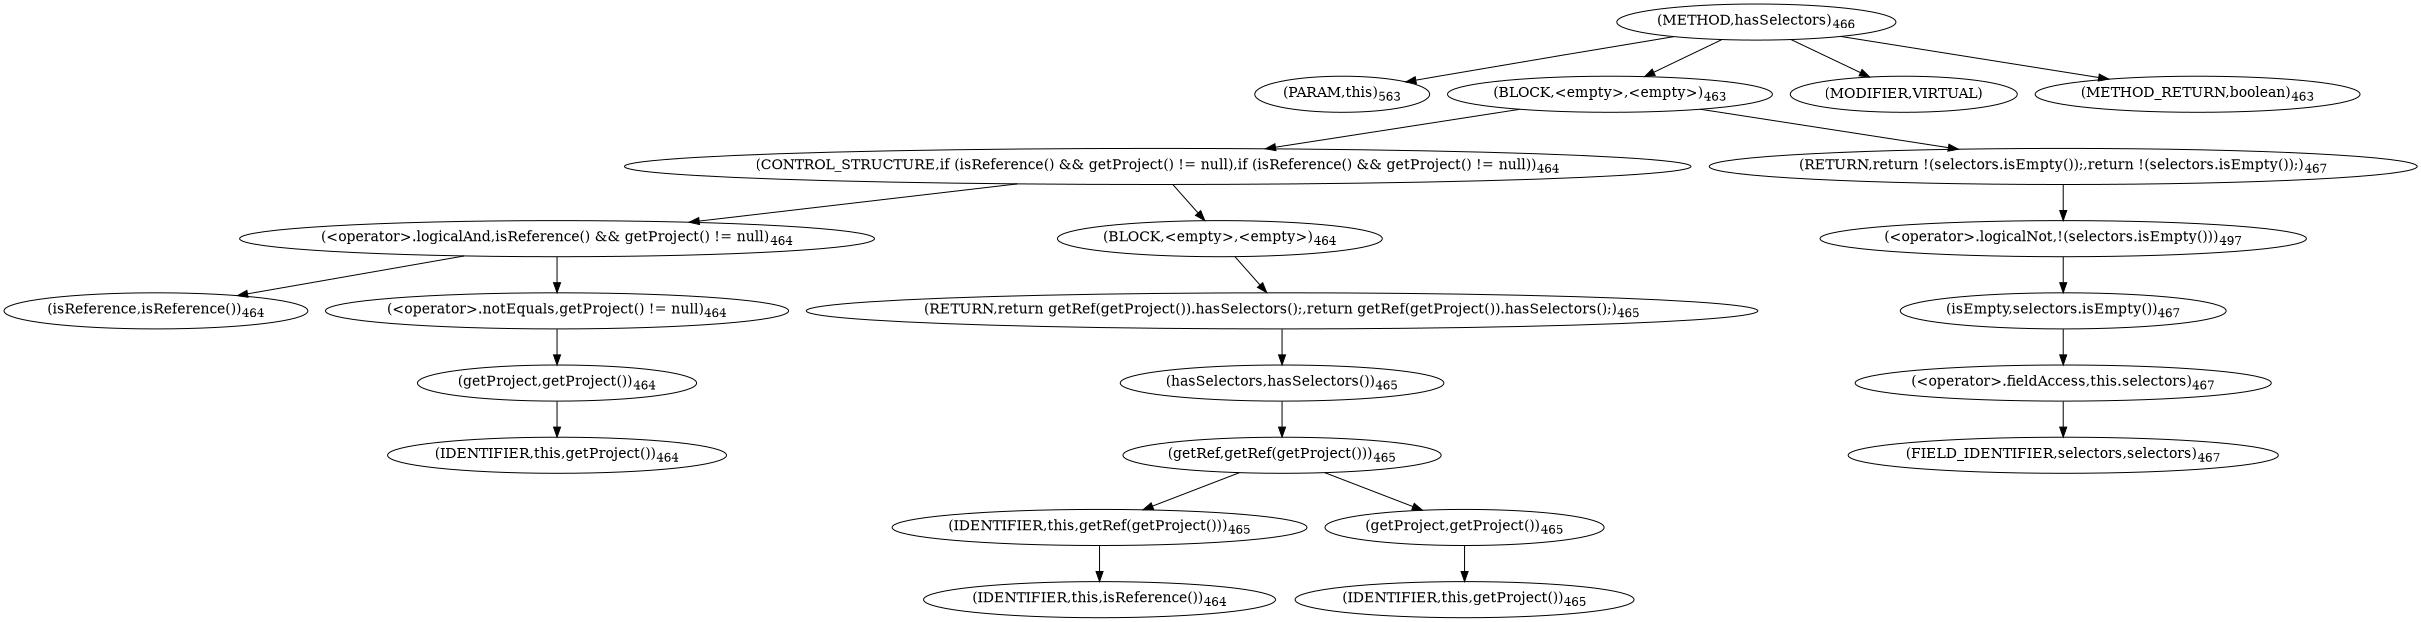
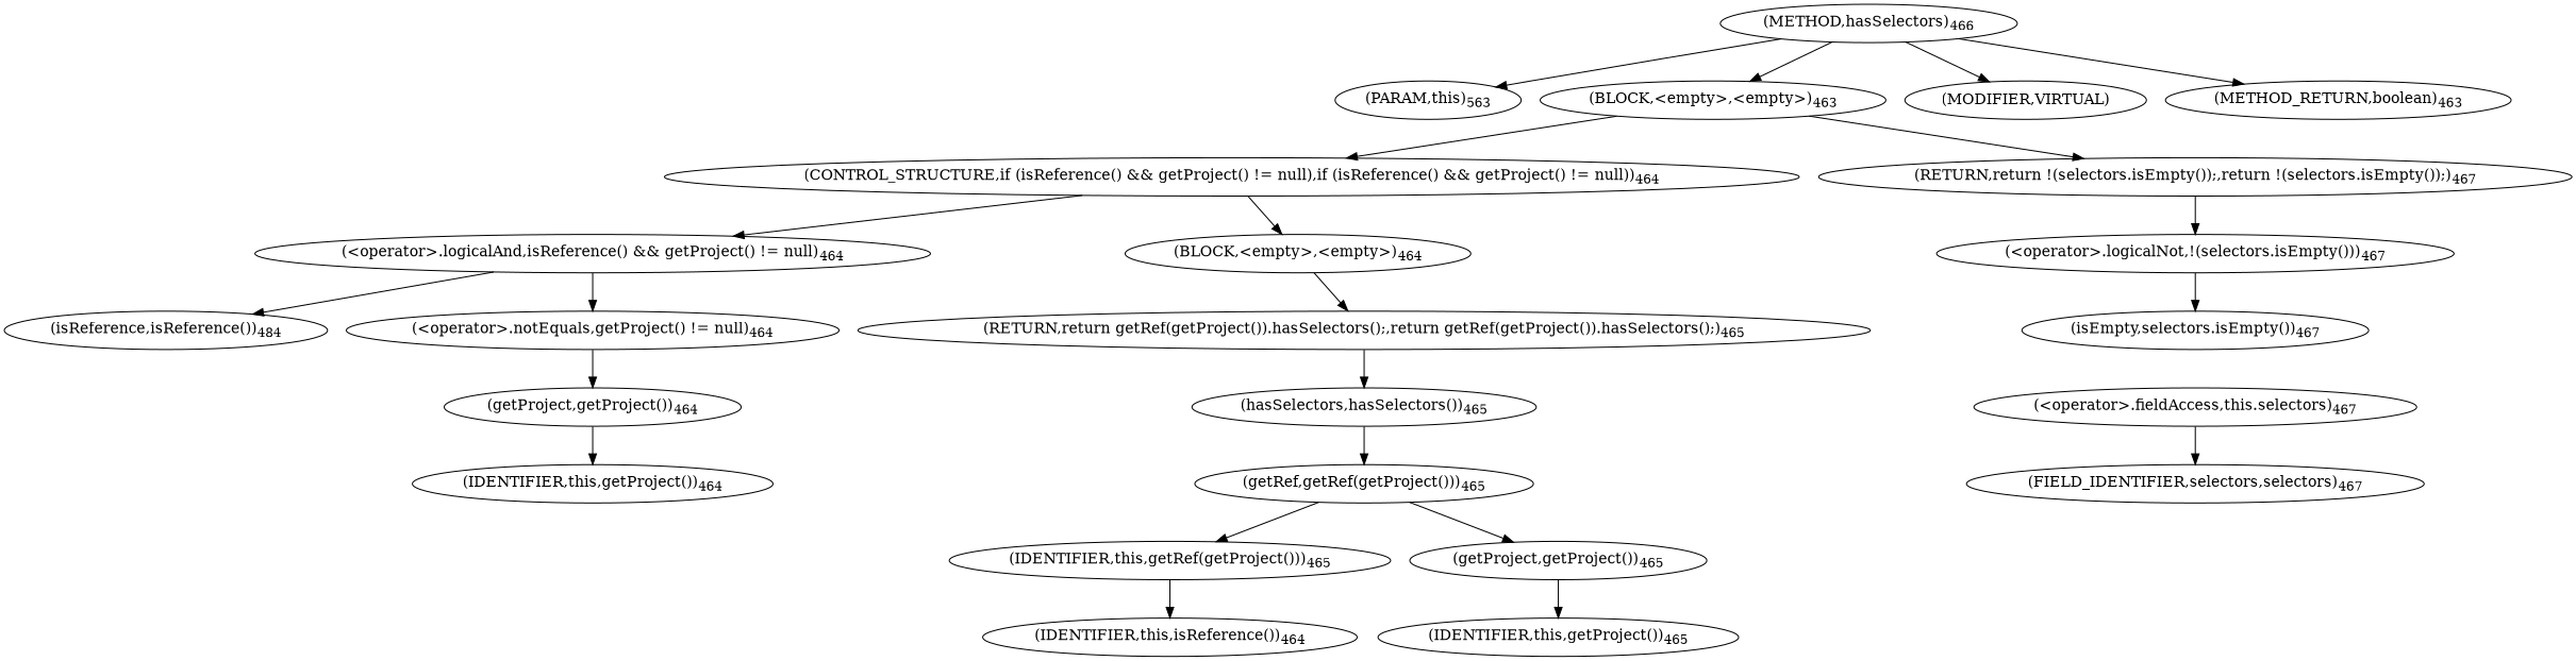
  digraph {
    fontname="DejaVu Serif"
    node [fontname="DejaVu Serif"]
    edge [fontname="DejaVu Serif"]
    n1 [label=<(METHOD,hasSelectors)<SUB>466</SUB>>]
    n2 [label=<(PARAM,this)<SUB>563</SUB>>]
    n3 [label=<(BLOCK,&lt;empty&gt;,&lt;empty&gt;)<SUB>463</SUB>>]
    n4 [label=<(MODIFIER,VIRTUAL)>]
    n5 [label=<(METHOD_RETURN,boolean)<SUB>463</SUB>>]
    n6 [label=<(CONTROL_STRUCTURE,if (isReference() &amp;&amp; getProject() != null),if (isReference() &amp;&amp; getProject() != null))<SUB>464</SUB>>]
    n7 [label=<(RETURN,return !(selectors.isEmpty());,return !(selectors.isEmpty());)<SUB>467</SUB>>]
    n8 [label=<(&lt;operator&gt;.logicalAnd,isReference() &amp;&amp; getProject() != null)<SUB>464</SUB>>]
    n9 [label=<(BLOCK,&lt;empty&gt;,&lt;empty&gt;)<SUB>464</SUB>>]
-   n10 [label=<(&lt;operator&gt;.logicalNot,!(selectors.isEmpty()))<SUB>497</SUB>>]
-   n11 [label=<(isReference,isReference())<SUB>464</SUB>>]
+   n10 [label=<(&lt;operator&gt;.logicalNot,!(selectors.isEmpty()))<SUB>467</SUB>>]
+   n11 [label=<(isReference,isReference())<SUB>484</SUB>>]
    n12 [label=<(&lt;operator&gt;.notEquals,getProject() != null)<SUB>464</SUB>>]
    n13 [label=<(RETURN,return getRef(getProject()).hasSelectors();,return getRef(getProject()).hasSelectors();)<SUB>465</SUB>>]
    n14 [label=<(getProject,getProject())<SUB>464</SUB>>]
    n15 [label=<(IDENTIFIER,this,isReference())<SUB>464</SUB>>]
    n16 [label=<(IDENTIFIER,this,getProject())<SUB>464</SUB>>]
    n17 [label=<(hasSelectors,hasSelectors())<SUB>465</SUB>>]
    n18 [label=<(getRef,getRef(getProject()))<SUB>465</SUB>>]
    n19 [label=<(IDENTIFIER,this,getRef(getProject()))<SUB>465</SUB>>]
    n20 [label=<(getProject,getProject())<SUB>465</SUB>>]
    n21 [label=<(IDENTIFIER,this,getProject())<SUB>465</SUB>>]
    n22 [label=<(isEmpty,selectors.isEmpty())<SUB>467</SUB>>]
    n23 [label=<(&lt;operator&gt;.fieldAccess,this.selectors)<SUB>467</SUB>>]
    n24 [label=<(FIELD_IDENTIFIER,selectors,selectors)<SUB>467</SUB>>]
    n1 -> n2
    n1 -> n3
    n1 -> n4
    n1 -> n5
    n3 -> n6
    n3 -> n7
    n6 -> n8
    n6 -> n9
    n7 -> n10
    n8 -> n11
    n8 -> n12
    n9 -> n13
    n10 -> n22
    n12 -> n14
    n13 -> n17
    n14 -> n16
    n17 -> n18
    n18 -> n19
    n18 -> n20
    n19 -> n15
    n20 -> n21
-   n22 -> n23
    n23 -> n24
  }
